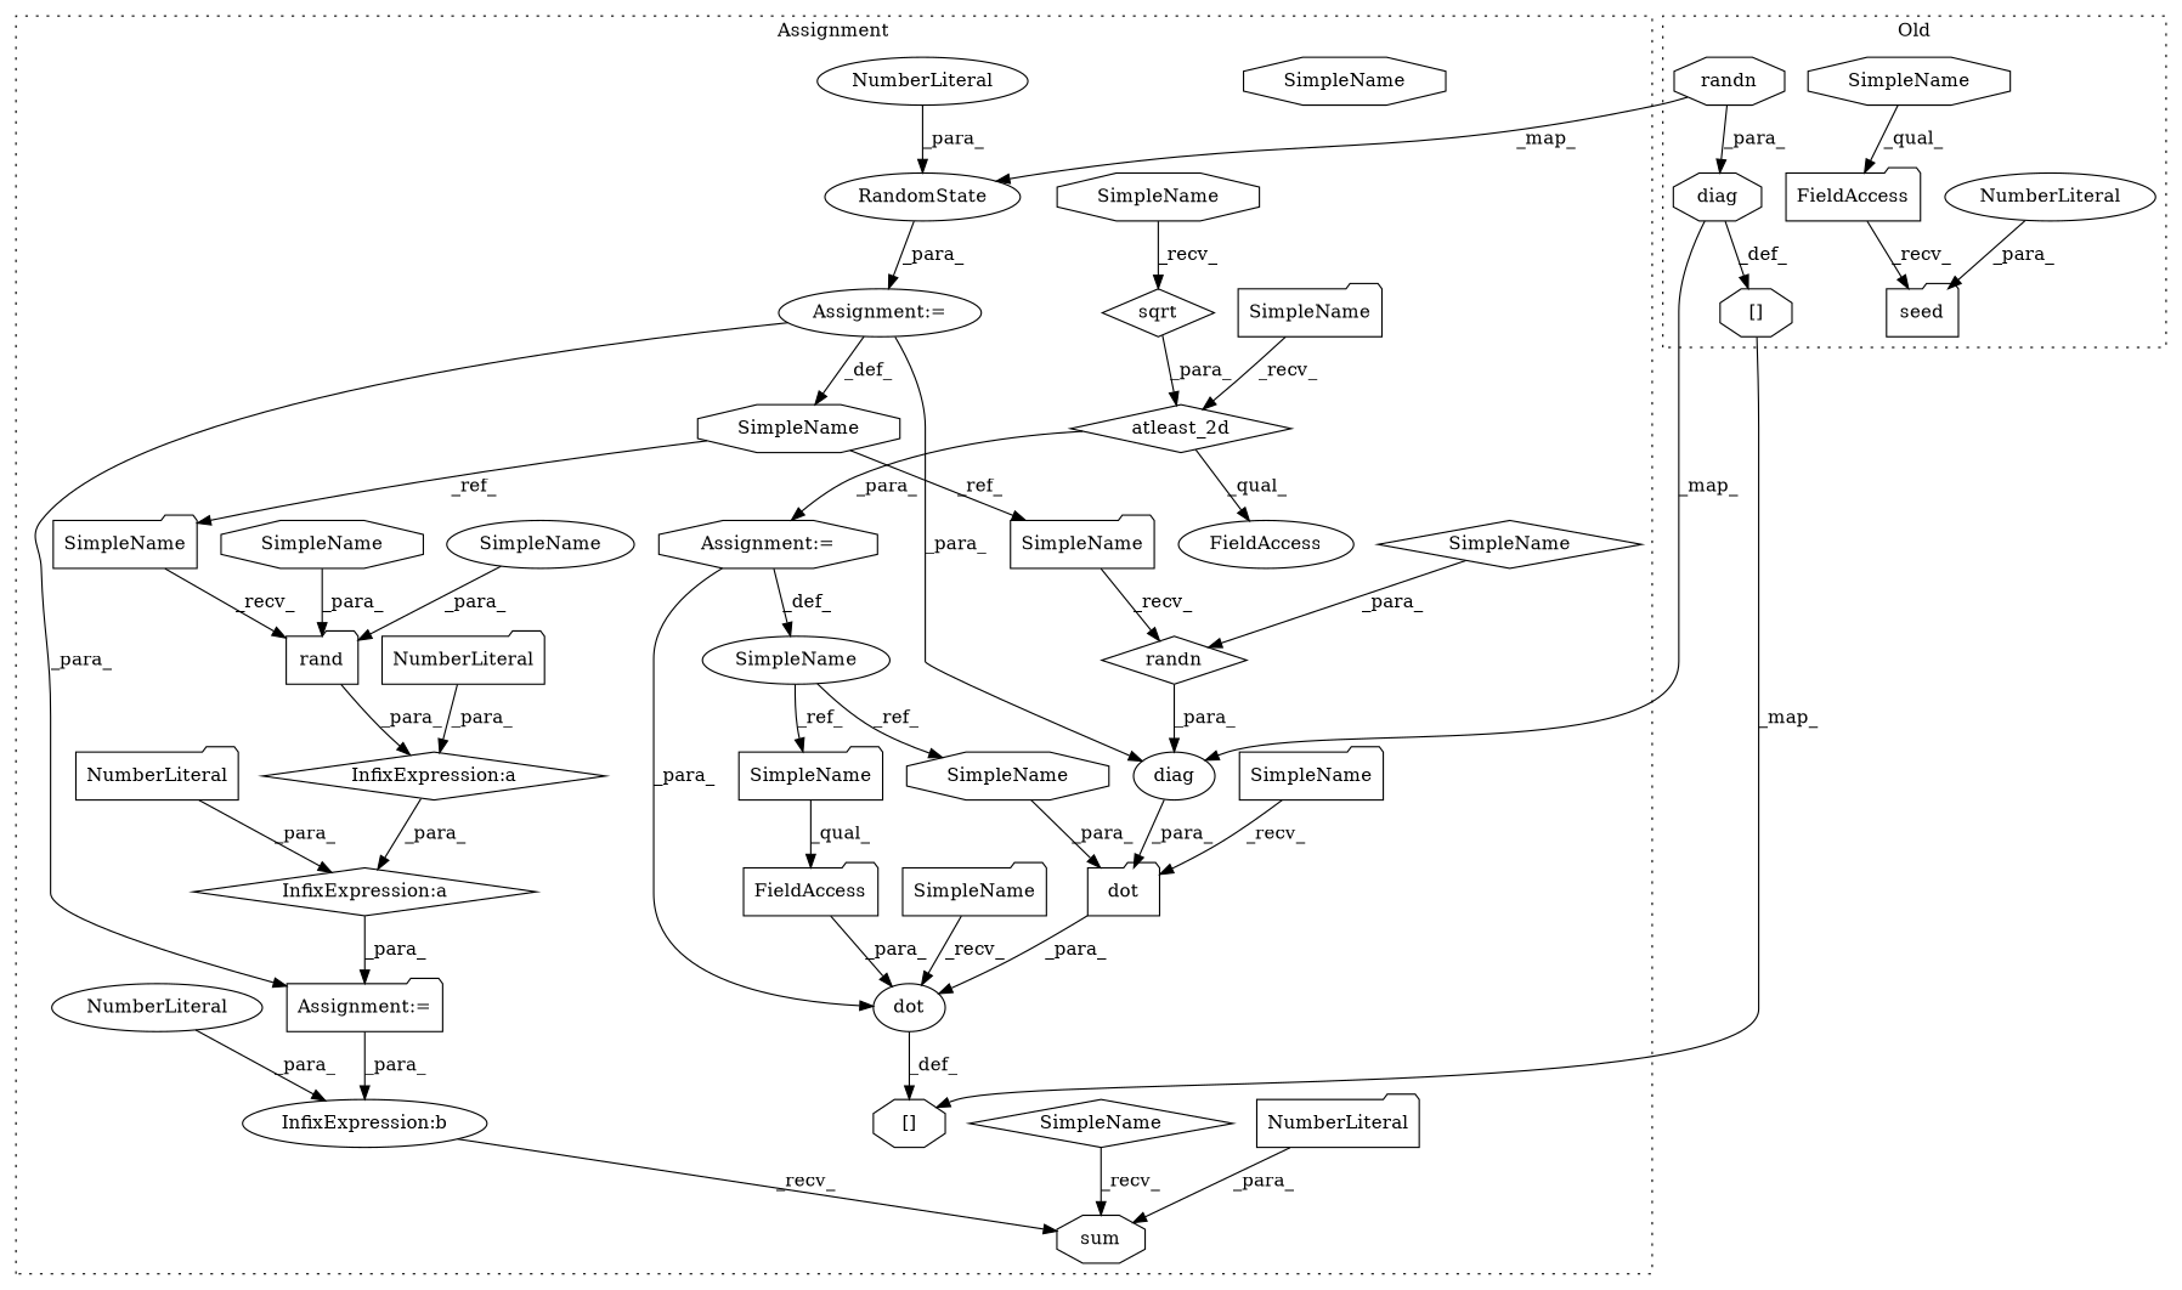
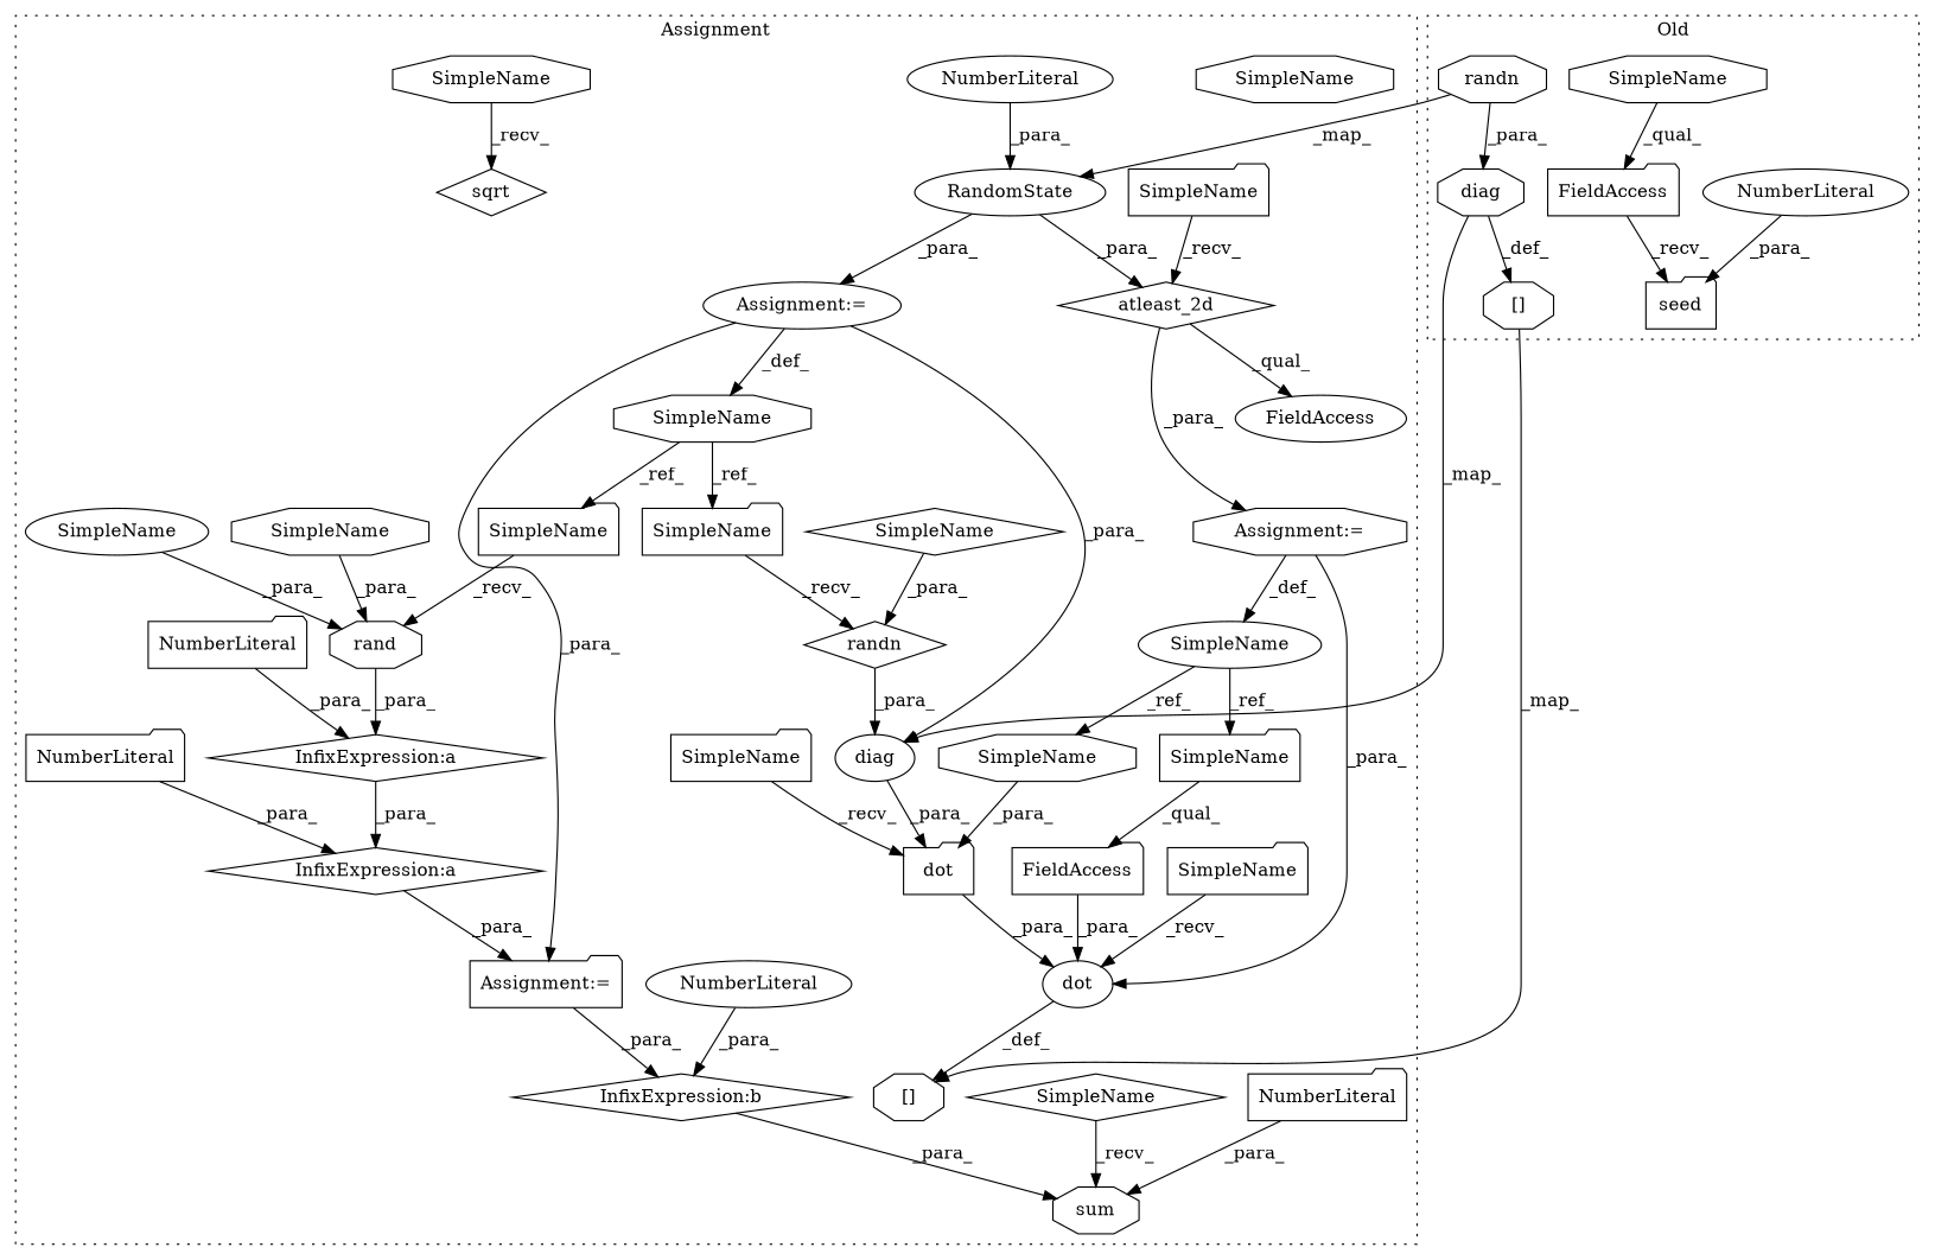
  digraph {
    node [a=42 l=1 s=211 shape=folder]
    n1 [a=32 l="5,1" label=seed s="224,233"]
    n2 [a=34 l=4 label=NumberLiteral s=229 shape=ellipse]
    n3 [a=22 l=12 label=FieldAccess]
    n4 [a=32 l="5,1" label=diag s="455,468" shape=octagon]
    n5 [a=2 l="8,1" label="[]" s="438,447" shape=octagon]
    n6 [a=32 l="6,1" label=randn s="273,284" shape=octagon]
    n7 [l=5 label=SimpleName shape=octagon]
    n8 [l=5 label=SimpleName s=370 shape=octagon]
    n9 [a=32 l="5,1" label=sqrt s="376,399" shape=diamond]
    n10 [a=7 l=2 label="Assignment:=" s=351 shape=octagon]
    n11 [a=7 label="Assignment:=" s=236 shape=ellipse]
    n12 [a=27 l=3 label="InfixExpression:a" s=339 shape=diamond]
    n13 [a=32 l="11,1" label=atleast_2d s="359,400" shape=diamond]
    n14 [a=27 l=3 label="InfixExpression:a" s=321 shape=diamond]
-   n15 [a=27 l=3 label="InfixExpression:b" s=392 shape=ellipse]
-   n16 [a=32 l="5,1" label=rand s="327,337"]
+   n15 [a=27 l=3 label="InfixExpression:b" s=392 shape=diamond]
+   n16 [a=32 l="5,1" label=rand s="327,337" shape=octagon]
    n17 [a=34 label=NumberLiteral s=320]
    n18 [a=34 label=NumberLiteral s=395 shape=ellipse]
    n19 [a=34 label=NumberLiteral s=342]
    n20 [a=32 l="6,1" label=randn s="296,307" shape=diamond]
    n21 [a=22 l=3 label=FieldAccess s=609]
    n22 [label=SimpleName s=350 shape=ellipse]
    n23 [a=32 l="4,1" label=dot s="581,607"]
    n24 [a=22 l=50 label=FieldAccess s=353 shape=ellipse]
    n25 [a=32 l="5,1" label=diag s="593,606" shape=ellipse]
    n26 [a=2 l="8,1" label="[]" s="554,563" shape=octagon]
    n27 [a=32 l="12,1" label=RandomState s="250,266" shape=ellipse]
    n28 [a=34 l=4 label=NumberLiteral s=262 shape=ellipse]
    n29 [a=32 l="4,1" label=dot s="571,612" shape=ellipse]
    n30 [l=2 label=SimpleName s=234 shape=octagon]
    n31 [a=32 l="4,1" label=sum s="387,398" shape=octagon]
    n32 [a=34 label=NumberLiteral s=397]
    n33 [a=7 label="Assignment:=" s=317]
    n34 [l=2 label=SimpleName s=293]
    n35 [l=2 label=SimpleName s=324]
    n36 [l=5 label=SimpleName s=565]
    n37 [l=5 label=SimpleName s=353]
    n38 [l=5 label=SimpleName s=575]
    n39 [l=5 label=SimpleName s=370 shape=octagon]
    n40 [l=5 label=SimpleName s=381 shape=diamond]
    n41 [l=2 label=SimpleName s=332 shape=octagon]
    n42 [l=2 label=SimpleName s=305 shape=diamond]
    n43 [l=2 label=SimpleName s=335 shape=ellipse]
    n44 [label=SimpleName s=609]
    n45 [label=SimpleName s=585 shape=octagon]
    subgraph cluster_1 {
      label=Old
      style=dotted
      n1
      n2
      n3
      n4
      n5
      n6
      n7
    }
    subgraph cluster_2 {
      label=Assignment
      style=dotted
      n8
      n9
      n10
      n11
      n12
      n13
      n14
      n15
      n16
      n17
      n18
      n19
      n20
      n21
      n22
      n23
      n24
      n25
      n26
      n27
      n28
      n29
      n30
      n31
      n32
      n33
      n34
      n35
      n36
      n37
      n38
      n39
      n40
      n41
      n42
      n43
      n44
      n45
    }
    n2 -> n1 [label=_para_]
    n3 -> n1 [label=_recv_]
    n4 -> n5 [label=_def_]
    n4 -> n25 [label=_map_]
    n5 -> n26 [label=_map_]
    n6 -> n4 [label=_para_]
    n6 -> n27 [label=_map_]
    n7 -> n3 [label=_qual_]
-   n9 -> n13 [label=_para_]
+   n27 -> n13 [label=_para_]
    n10 -> n22 [label=_def_]
    n10 -> n29 [label=_para_]
    n11 -> n25 [label=_para_]
    n11 -> n30 [label=_def_]
    n11 -> n33 [label=_para_]
    n12 -> n33 [label=_para_]
    n13 -> n10 [label=_para_]
    n13 -> n24 [label=_qual_]
    n14 -> n12 [label=_para_]
-   n15 -> n31 [label=_recv_]
+   n15 -> n31 [label=_para_]
    n16 -> n14 [label=_para_]
    n17 -> n14 [label=_para_]
    n18 -> n15 [label=_para_]
    n19 -> n12 [label=_para_]
    n20 -> n25 [label=_para_]
    n21 -> n29 [label=_para_]
    n22 -> n44 [label=_ref_]
    n22 -> n45 [label=_ref_]
    n23 -> n29 [label=_para_]
    n25 -> n23 [label=_para_]
    n27 -> n11 [label=_para_]
    n28 -> n27 [label=_para_]
    n29 -> n26 [label=_def_]
    n30 -> n34 [label=_ref_]
    n30 -> n35 [label=_ref_]
    n32 -> n31 [label=_para_]
    n33 -> n15 [label=_para_]
    n34 -> n20 [label=_recv_]
    n35 -> n16 [label=_recv_]
    n36 -> n29 [label=_recv_]
    n37 -> n13 [label=_recv_]
    n38 -> n23 [label=_recv_]
    n39 -> n9 [label=_recv_]
    n40 -> n31 [label=_recv_]
    n41 -> n16 [label=_para_]
    n42 -> n20 [label=_para_]
    n43 -> n16 [label=_para_]
    n44 -> n21 [label=_qual_]
    n45 -> n23 [label=_para_]
  }
